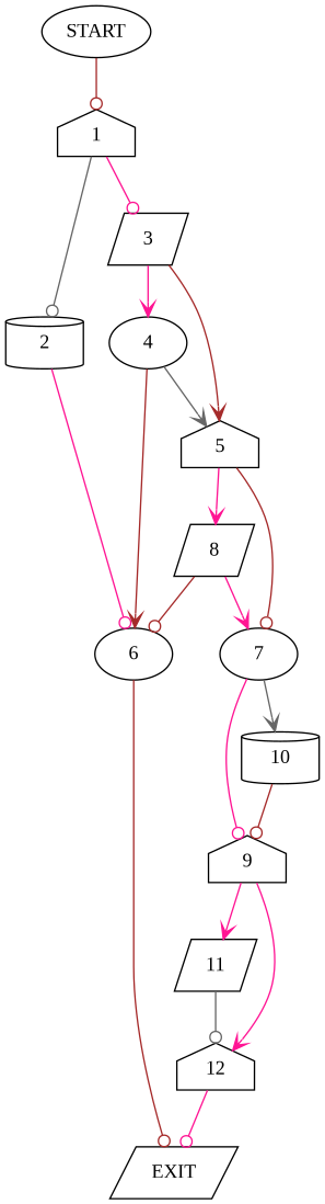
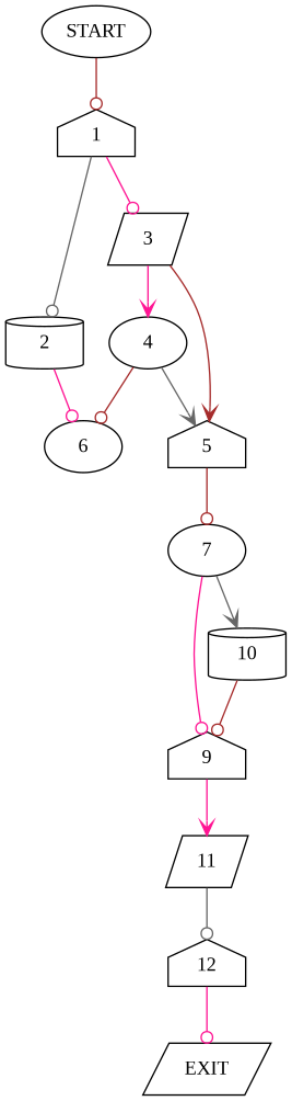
  digraph {
    fontname="Liberation Serif"
    node [fontname="Liberation Serif" shape=ellipse]
    edge [arrowhead=odot color=deeppink fontname="Liberation Serif"]
    n1 [label=START]
    1 [shape=house]
    2 [shape=cylinder]
    3 [shape=parallelogram]
    n5 [label=EXIT shape=parallelogram]
    6
    4
    5 [shape=house]
    7
-   8 [shape=parallelogram]
    9 [shape=house]
    10 [shape=cylinder]
    11 [shape=parallelogram]
    12 [shape=house]
    n1 -> 1 [color=brown]
    1 -> 2 [color=gray40]
    1 -> 3
    2 -> 6
    3 -> 4 [arrowhead=vee]
    3 -> 5 [arrowhead=vee color=brown]
-   6 -> n5 [color=brown]
-   4 -> 6 [arrowhead=vee color=brown]
+   4 -> 6 [color=brown]
    4 -> 5 [arrowhead=vee color=gray40]
    5 -> 7 [color=brown]
-   5 -> 8 [arrowhead=vee]
    7 -> 9
    7 -> 10 [arrowhead=vee color=gray40]
-   8 -> 6 [color=brown]
-   8 -> 7 [arrowhead=vee]
    9 -> 11 [arrowhead=vee]
-   9 -> 12 [arrowhead=vee]
    10 -> 9 [color=brown]
    11 -> 12 [color=gray40]
    12 -> n5
  }
